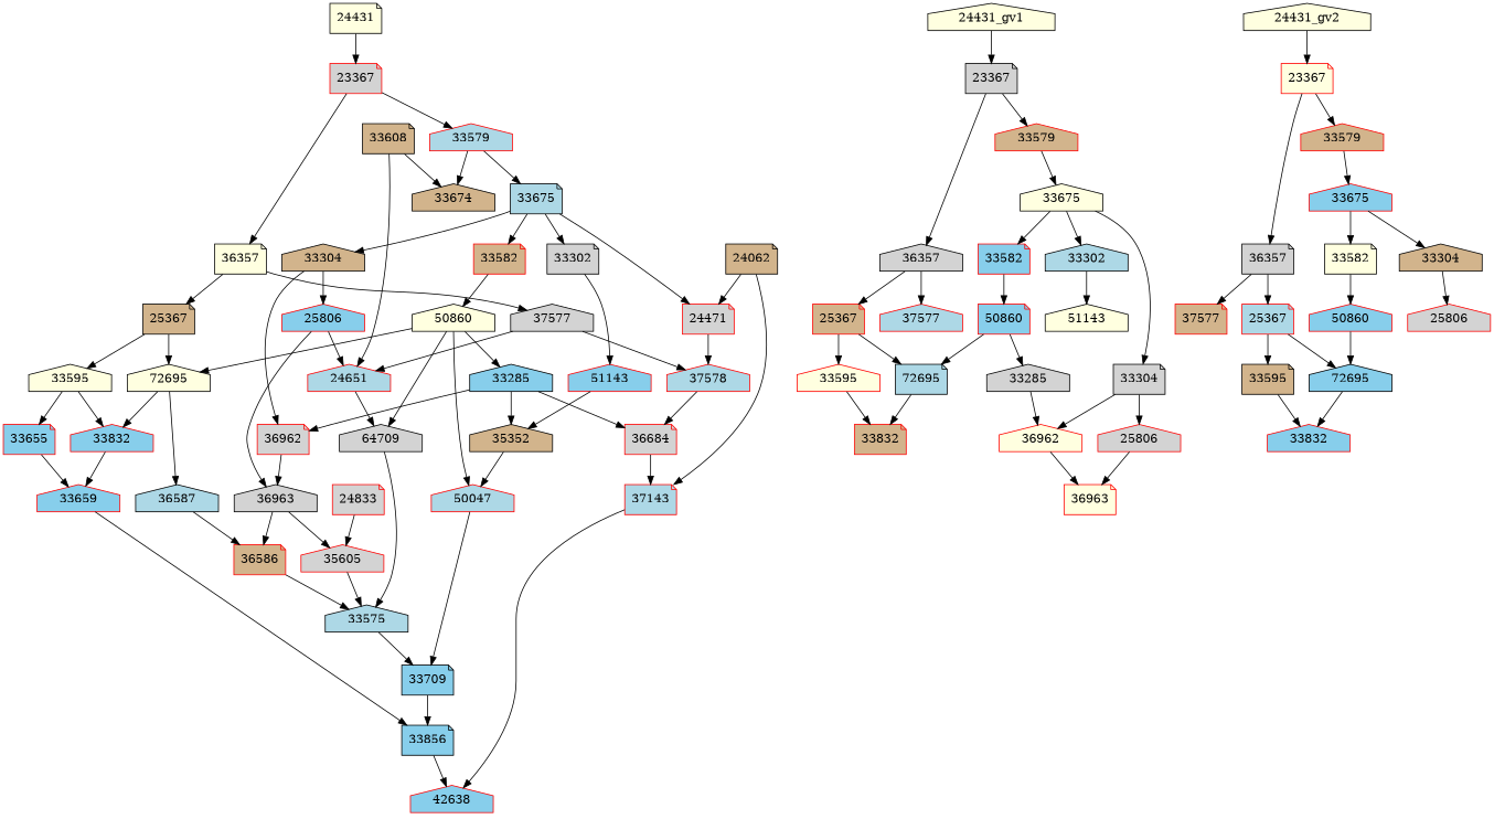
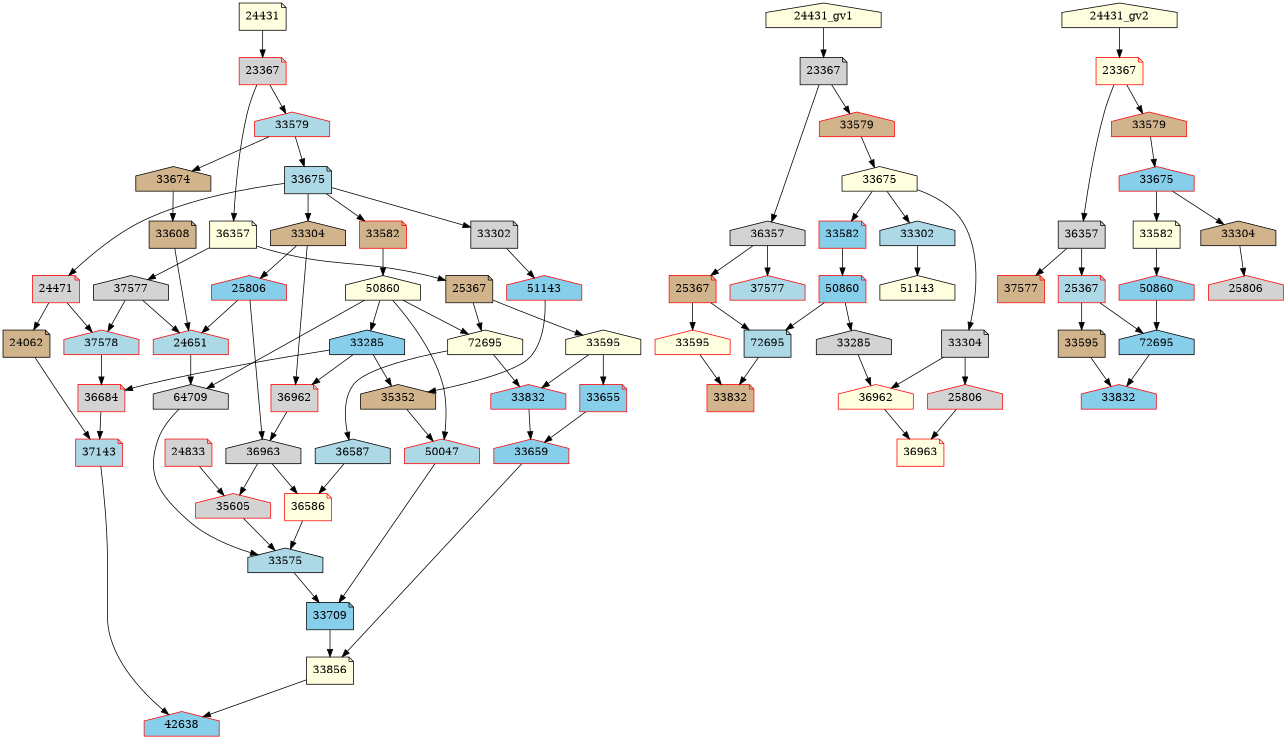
  strict digraph {
    node [color=red fillcolor=lightgrey shape=house style=filled]
    n1 [fillcolor=skyblue label=42638]
-   n2 [color=black fillcolor=skyblue label=33856 shape=note]
+   n2 [color=black fillcolor=lightyellow label=33856 shape=note]
    n3 [fillcolor=lightblue label=37143 shape=note]
    n4 [fillcolor=skyblue label=33659]
    n5 [color=black fillcolor=skyblue label=33709 shape=note]
    n6 [label=36684 shape=note]
    n7 [color=black fillcolor=tan label=24062 shape=note]
    n8 [fillcolor=skyblue label=33655 shape=note]
    n9 [fillcolor=skyblue label=33832]
    n10 [fillcolor=lightblue label=50047]
    n11 [color=black fillcolor=lightblue label=33575]
    n12 [color=black fillcolor=skyblue label=33285]
    n13 [color=black fillcolor=tan label=35352]
    n14 [label=36962 shape=note]
    n15 [color=black label=36963]
    n16 [fillcolor=lightblue label=37578]
    n17 [label=24471 shape=note]
    n18 [color=black fillcolor=lightyellow label=33595]
    n19 [color=black fillcolor=lightyellow label=72695]
    n20 [color=black fillcolor=lightblue label=36587]
-   n21 [fillcolor=tan label=36586 shape=note]
+   n21 [fillcolor=lightyellow label=36586 shape=note]
    n22 [color=black fillcolor=lightyellow label=50860]
    n23 [color=black label=64709]
    n24 [label=35605]
    n25 [color=black label=37577]
    n26 [fillcolor=lightblue label=24651]
    n27 [label=24833 shape=note]
    n28 [color=black fillcolor=lightblue label=33675 shape=note]
    n29 [fillcolor=tan label=33582 shape=note]
    n30 [color=black label=33302 shape=note]
    n31 [color=black fillcolor=tan label=33304]
    n32 [fillcolor=skyblue label=51143]
    n33 [fillcolor=skyblue label=25806]
    n34 [color=black fillcolor=tan label=25367 shape=note]
    n35 [color=black fillcolor=lightyellow label=36357 shape=note]
    n36 [fillcolor=lightblue label=33579]
    n37 [color=black fillcolor=tan label=33674]
    n38 [color=black fillcolor=tan label=33608 shape=note]
    n39 [label=23367 shape=note]
    n40 [color=black fillcolor=lightyellow label=24431 shape=note]
    n41 [fillcolor=tan label=33832 shape=note]
    n42 [color=black fillcolor=lightblue label=72695 shape=note]
    n43 [fillcolor=lightyellow label=33595]
    n44 [color=black label=33285]
    n45 [fillcolor=lightyellow label=36962]
    n46 [fillcolor=lightyellow label=36963 shape=note]
    n47 [fillcolor=skyblue label=50860 shape=note]
    n48 [fillcolor=tan label=25367 shape=note]
    n49 [fillcolor=skyblue label=33582 shape=note]
    n50 [fillcolor=lightblue label=37577]
    n51 [color=black label=36357]
    n52 [color=black fillcolor=lightyellow label=33675]
    n53 [color=black fillcolor=lightblue label=33302]
    n54 [color=black label=33304 shape=note]
    n55 [color=black fillcolor=lightyellow label=51143]
    n56 [label=25806]
    n57 [fillcolor=tan label=33579]
    n58 [color=black label=23367 shape=note]
    "24431_gv1" [color=black fillcolor=lightyellow]
    n60 [fillcolor=skyblue label=50860]
    n61 [color=black fillcolor=skyblue label=72695]
    n62 [fillcolor=skyblue label=33832]
    n63 [color=black fillcolor=lightyellow label=33582 shape=note]
    n64 [color=black fillcolor=tan label=33595 shape=note]
    n65 [label=25806]
    n66 [color=black fillcolor=tan label=33304]
    n67 [fillcolor=tan label=37577 shape=note]
    n68 [color=black label=36357 shape=note]
    n69 [fillcolor=lightblue label=25367 shape=note]
    n70 [fillcolor=skyblue label=33675]
    n71 [fillcolor=lightyellow label=23367 shape=note]
    n72 [fillcolor=tan label=33579]
    "24431_gv2" [color=black fillcolor=lightyellow]
    subgraph sub_1 {
      n1
      n2
      n3
      n4
      n5
      n6
      n7
      n8
      n9
      n10
      n11
      n12
      n13
      n14
      n15
      n16
      n17
      n18
      n19
      n20
      n21
      n22
      n23
      n24
      n25
      n26
      n27
      n28
      n29
      n30
      n31
      n32
      n33
      n34
      n35
      n36
      n37
      n38
      n39
      n40
    }
    subgraph sub_2 {
      n41
      n42
      n43
      n44
      n45
      n46
      n47
      n48
      n49
      n50
      n51
      n52
      n53
      n54
      n55
      n56
      n57
      n58
      "24431_gv1"
    }
    subgraph sub_3 {
      n60
      n61
      n62
      n63
      n64
      n65
      n66
      n67
      n68
      n69
      n70
      n71
      n72
      "24431_gv2"
    }
    n2 -> n1
    n3 -> n1
    n4 -> n2
    n5 -> n2
    n6 -> n3
    n7 -> n3
    n8 -> n4
    n9 -> n4
    n10 -> n5
    n11 -> n5
    n12 -> n6
    n12 -> n13
    n12 -> n14
    n13 -> n10
    n14 -> n15
    n15 -> n21
    n15 -> n24
    n16 -> n6
-   n7 -> n17
+   n17 -> n7
    n17 -> n16
    n18 -> n8
    n18 -> n9
    n19 -> n9
    n19 -> n20
    n20 -> n21
    n21 -> n11
    n22 -> n10
    n22 -> n12
    n22 -> n19
    n22 -> n23
    n23 -> n11
    n24 -> n11
    n25 -> n16
    n25 -> n26
    n26 -> n23
    n27 -> n24
    n28 -> n17
    n28 -> n29
    n28 -> n30
    n28 -> n31
    n29 -> n22
    n30 -> n32
    n31 -> n14
    n31 -> n33
    n32 -> n13
    n33 -> n15
    n33 -> n26
    n34 -> n18
    n34 -> n19
    n35 -> n25
    n35 -> n34
    n36 -> n28
    n36 -> n37
-   n38 -> n37
+   n37 -> n38
    n38 -> n26
    n39 -> n35
    n39 -> n36
    n40 -> n39
    n42 -> n41
    n43 -> n41
    n44 -> n45
    n45 -> n46
    n47 -> n42
    n47 -> n44
    n48 -> n42
    n48 -> n43
    n49 -> n47
    n51 -> n48
    n51 -> n50
    n52 -> n49
    n52 -> n53
    n52 -> n54
    n53 -> n55
    n54 -> n45
    n54 -> n56
    n56 -> n46
    n57 -> n52
    n58 -> n51
    n58 -> n57
    "24431_gv1" -> n58
    n60 -> n61
    n61 -> n62
    n63 -> n60
    n64 -> n62
    n66 -> n65
    n68 -> n67
    n68 -> n69
    n69 -> n61
    n69 -> n64
    n70 -> n63
    n70 -> n66
    n71 -> n68
    n71 -> n72
    n72 -> n70
    "24431_gv2" -> n71
  }
